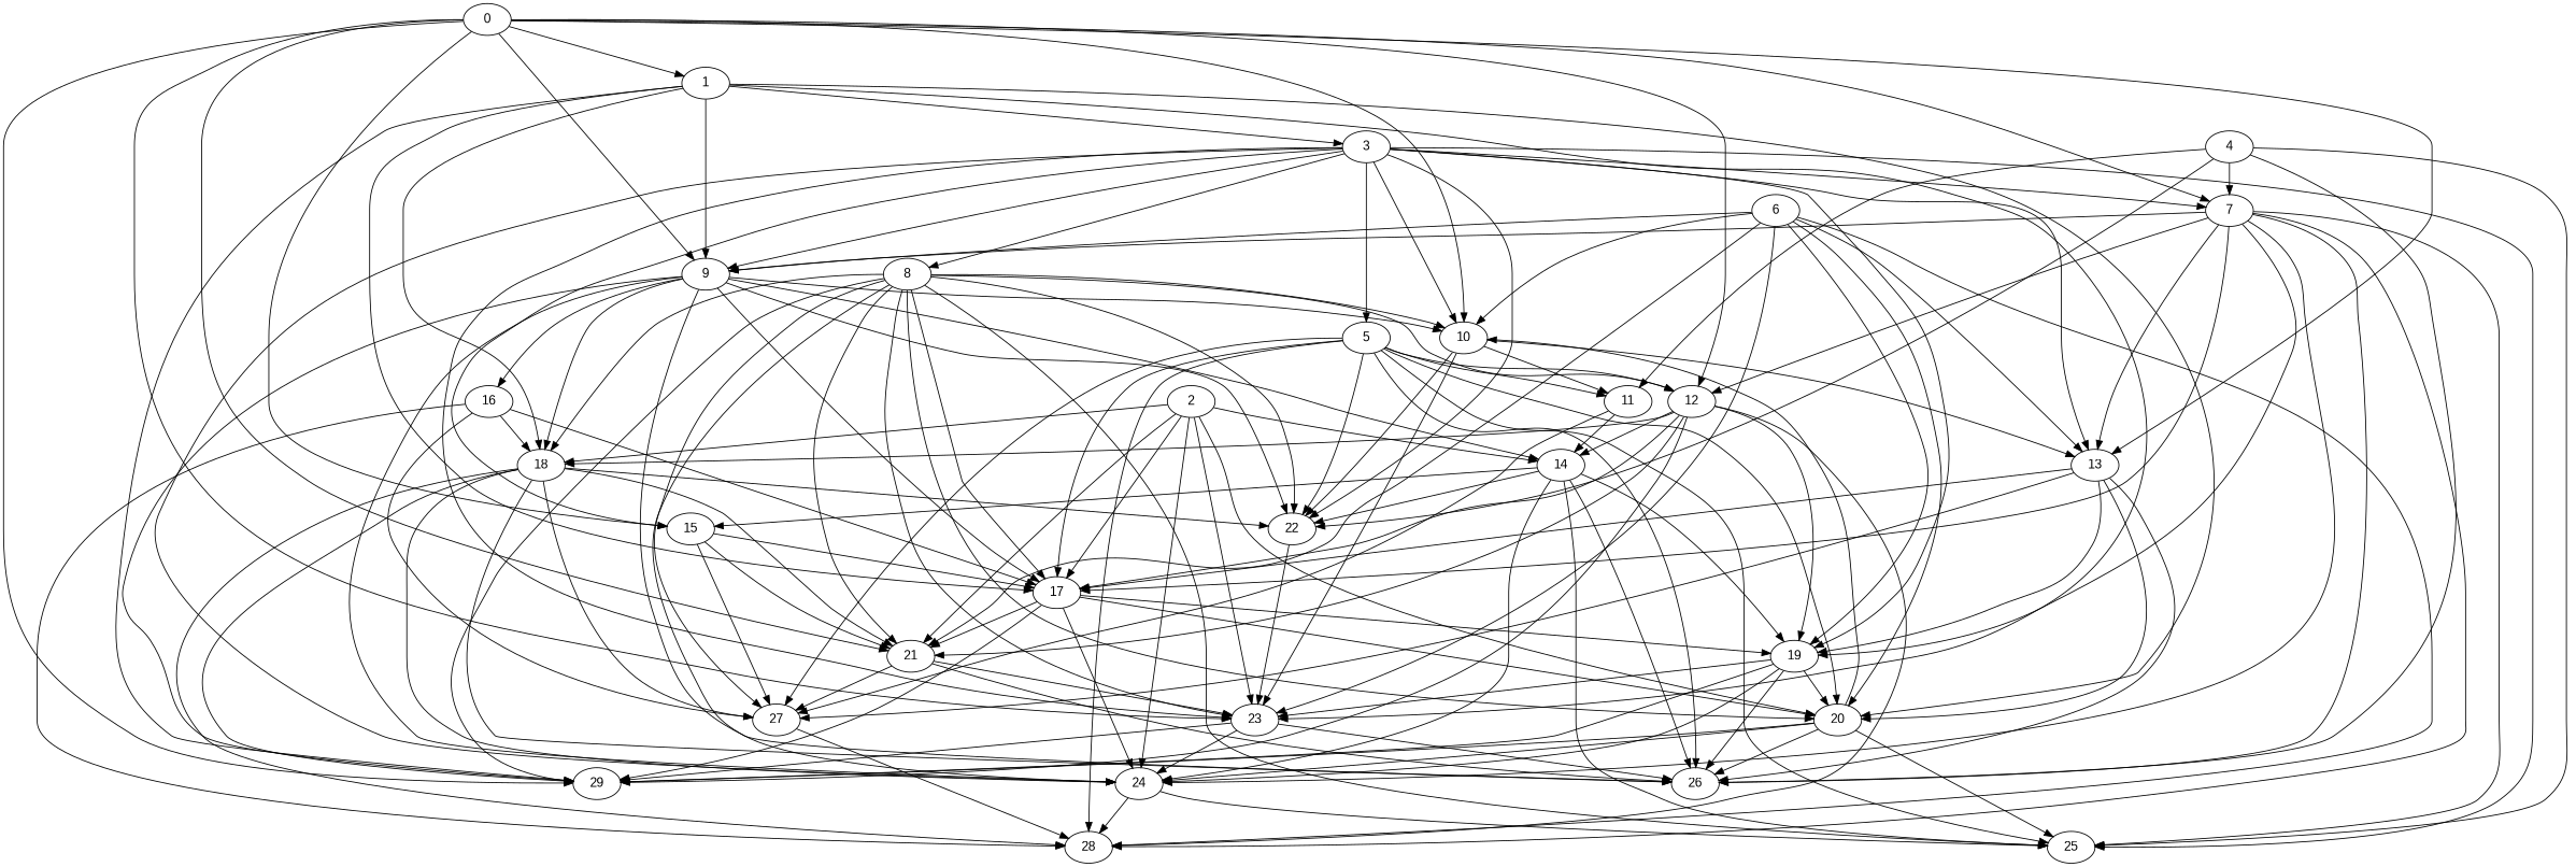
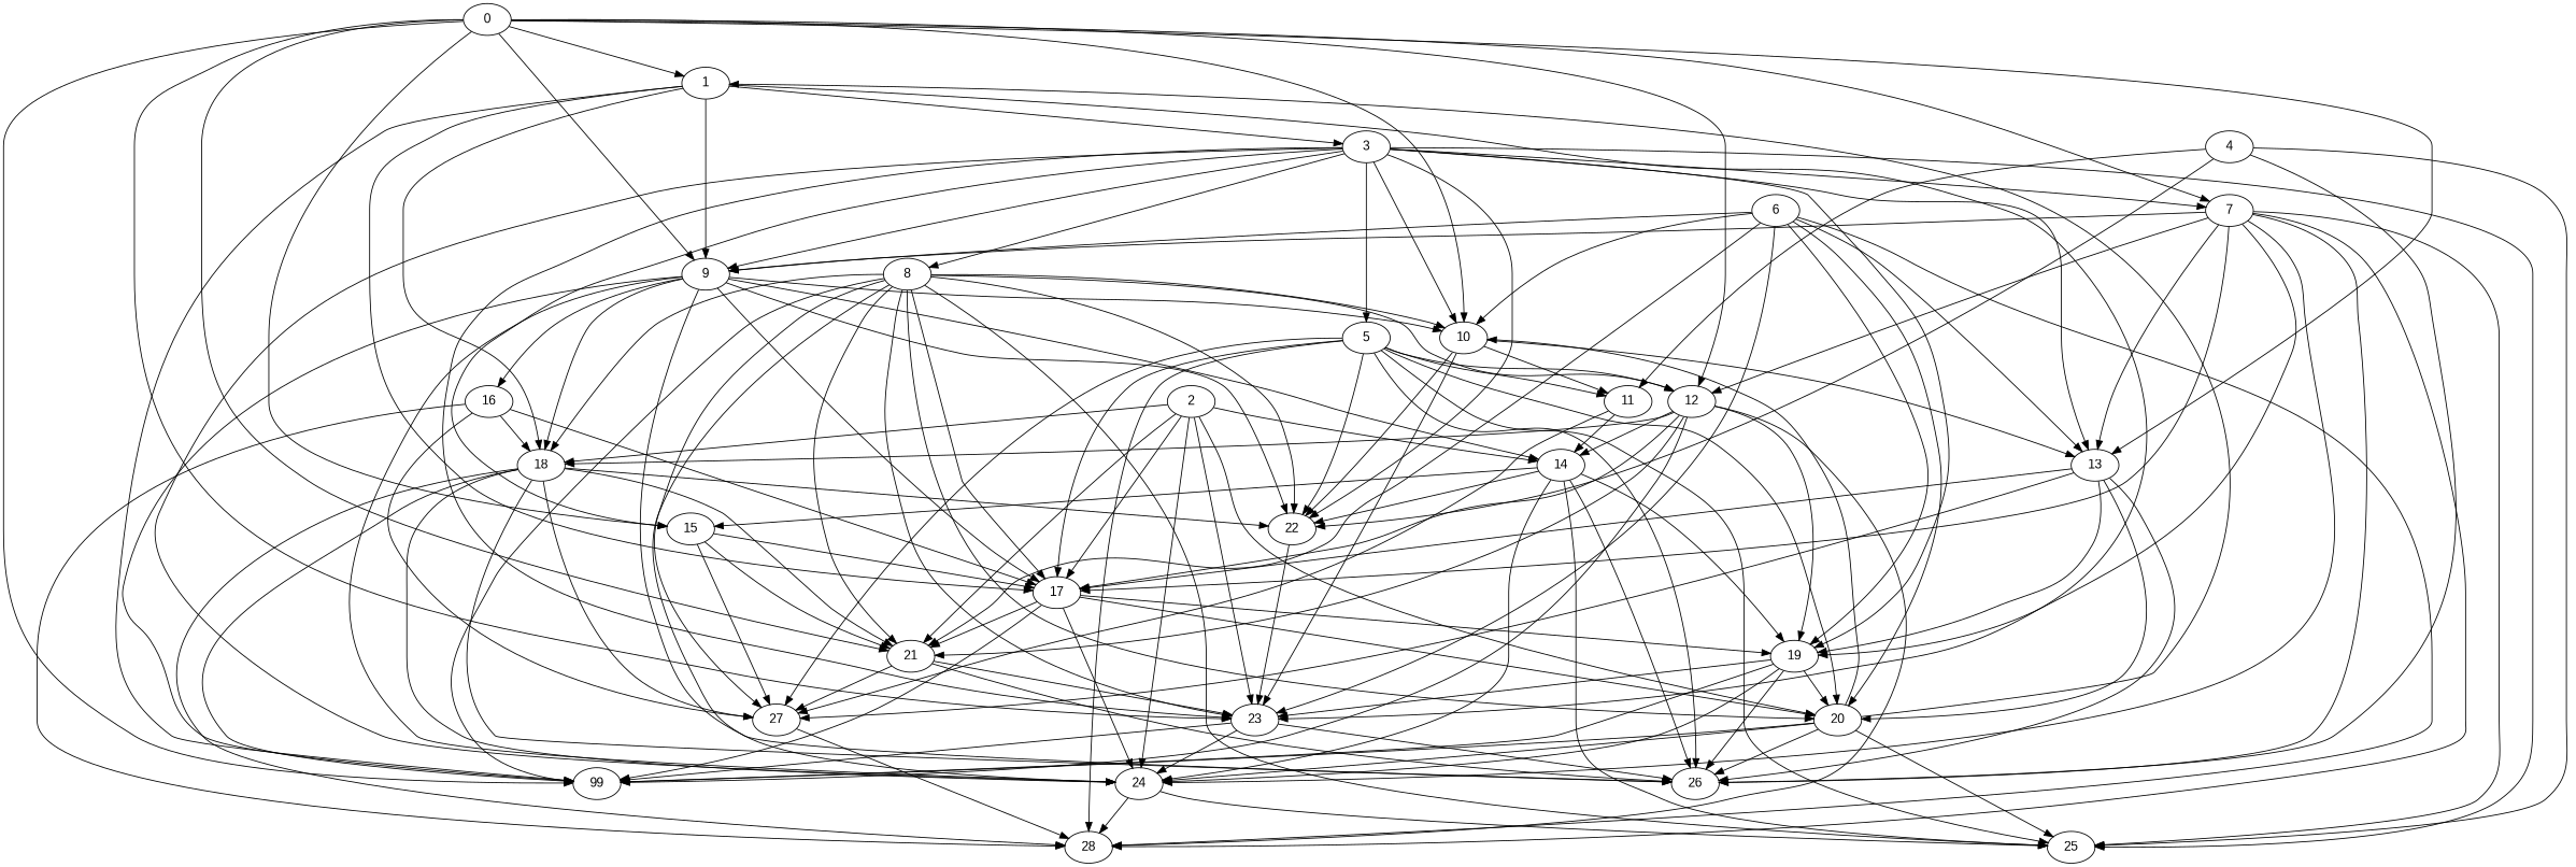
  digraph {
    "Duplicate states"=0
    GraphType=Random
    "Max states in OPEN"=0
    Modes="120000ms; topo-ordered tasks, ; Pruning: task equivalence, fixed order ready list, ; F-value: ; Optimisation: best schedule length (SL) optimisation on equal, "
    NumberOfTasks=30
    "Pruned using list schedule length"=2339
    "States removed from OPEN"=0
    TargetSystem="Homogeneous-4"
    "Time to schedule (ms)"=229
    "Total idle time"=841
    "Total schedule length"=540
    "Total sequential time"=919
    "Total states created"=5116
    fontname="Liberation Sans"
    node [Processor=2 "Start time"=0 Weight=13 fontname="Liberation Sans"]
    edge [Weight=2 fontname="Liberation Sans"]
    0 ["Finish time"=13 Processor=0]
    1 ["Finish time"=32 Processor=0 "Start time"=13 Weight=19]
    7 ["Finish time"=111 Processor=3 "Start time"=98]
    9 ["Finish time"=138 "Start time"=119 Weight=19]
    10 ["Finish time"=170 "Start time"=138 Weight=32]
    12 ["Finish time"=166 Processor=0 "Start time"=153]
    13 ["Finish time"=217 Processor=1 "Start time"=172 Weight=45]
    15 ["Finish time"=234 "Start time"=202 Weight=32]
    21 ["Finish time"=300 Processor=3 "Start time"=287]
    23 ["Finish time"=438 "Start time"=381 Weight=57]
-   29 ["Finish time"=482 Processor=3 "Start time"=444 Weight=38]
+   29 ["Finish time"=482 Processor=3 "Start time"=444 Weight=38 label=99]
    3 ["Finish time"=96 Processor=0 "Start time"=32 Weight=64]
    17 ["Finish time"=279 "Start time"=234 Weight=45]
    20 ["Finish time"=349 "Start time"=311 Weight=38]
    18 ["Finish time"=200 Processor=3 "Start time"=175 Weight=25]
    19 ["Finish time"=311 "Start time"=279 Weight=32]
    24 ["Finish time"=502 "Start time"=438 Weight=64]
    25 ["Finish time"=540 "Start time"=502 Weight=38]
    26 ["Finish time"=533 Processor=3 "Start time"=482 Weight=51]
    28 ["Finish time"=521 Processor=1 "Start time"=508]
    22 ["Finish time"=381 "Start time"=349 Weight=32]
    14 ["Finish time"=202 "Start time"=189]
    16 ["Finish time"=159 Processor=3 "Start time"=140 Weight=19]
    11 ["Finish time"=189 "Start time"=170 Weight=19]
    27 ["Finish time"=319 Processor=3 "Start time"=300 Weight=19]
    8 ["Finish time"=128 Processor=0 "Start time"=96 Weight=32]
    5 ["Finish time"=153 Processor=0 "Start time"=128 Weight=25]
    6 ["Finish time"=112 "Start time"=99]
    4 ["Finish time"=83 Processor=1 "Start time"=38 Weight=45]
    2 ["Finish time"=38 Processor=1 Weight=38]
    0 -> 1 [Weight=5]
    0 -> 7 [Weight=4]
    0 -> 9 [Weight=5]
    0 -> 10 [Weight=4]
    0 -> 12 [Weight=9]
    0 -> 13 [Weight=9]
    0 -> 15 [Weight=3]
    0 -> 21
    0 -> 23 [Weight=3]
    0 -> 29 [Weight=5]
    1 -> 9 [Weight=5]
    1 -> 23 [Weight=5]
    1 -> 29 [Weight=9]
    1 -> 3 [Weight=8]
    1 -> 17 [Weight=3]
-   1 -> 20 [Weight=8]
+   20 -> 1 [Weight=8]
    1 -> 18 [Weight=4]
    7 -> 9 [Weight=8]
    7 -> 12 [Weight=6]
    7 -> 13
    7 -> 17 [Weight=8]
    7 -> 19 [Weight=5]
    7 -> 24 [Weight=6]
    7 -> 25 [Weight=7]
    7 -> 26 [Weight=10]
    7 -> 28 [Weight=7]
    9 -> 10 [Weight=8]
    9 -> 29 [Weight=6]
    9 -> 17 [Weight=7]
    9 -> 18 [Weight=6]
    9 -> 24 [Weight=7]
    9 -> 26 [Weight=7]
    9 -> 22 [Weight=7]
    9 -> 14 [Weight=9]
    9 -> 16
    10 -> 13
    10 -> 23 [Weight=8]
    10 -> 22 [Weight=5]
    10 -> 11 [Weight=10]
    12 -> 21 [Weight=8]
    12 -> 29 [Weight=6]
    12 -> 17 [Weight=9]
    12 -> 18 [Weight=9]
    12 -> 19 [Weight=4]
    12 -> 28 [Weight=10]
    12 -> 14 [Weight=6]
    13 -> 17 [Weight=5]
    13 -> 20 [Weight=10]
    13 -> 19 [Weight=6]
    13 -> 26 [Weight=6]
    13 -> 27 [Weight=8]
    15 -> 21
    15 -> 17 [Weight=10]
    15 -> 27 [Weight=8]
    21 -> 23 [Weight=5]
    21 -> 26 [Weight=9]
    21 -> 27 [Weight=4]
    23 -> 29 [Weight=6]
    23 -> 24 [Weight=5]
    23 -> 26 [Weight=8]
    3 -> 7
    3 -> 9 [Weight=9]
    3 -> 10 [Weight=8]
    3 -> 13 [Weight=9]
    3 -> 15 [Weight=5]
    3 -> 23 [Weight=5]
    3 -> 19 [Weight=5]
    3 -> 24
    3 -> 25 [Weight=9]
    3 -> 22 [Weight=4]
    3 -> 8 [Weight=4]
    3 -> 5 [Weight=5]
    17 -> 21 [Weight=8]
    17 -> 29 [Weight=5]
    17 -> 20 [Weight=7]
    17 -> 19 [Weight=10]
    17 -> 24 [Weight=10]
    20 -> 10
    20 -> 29 [Weight=8]
    20 -> 24
    20 -> 25 [Weight=6]
    20 -> 26 [Weight=8]
    18 -> 21
    18 -> 29 [Weight=8]
    18 -> 24 [Weight=7]
    18 -> 26 [Weight=8]
    18 -> 28
    18 -> 22 [Weight=10]
    18 -> 27 [Weight=9]
    19 -> 23 [Weight=7]
    19 -> 29 [Weight=9]
    19 -> 20 [Weight=4]
    19 -> 24 [Weight=8]
    19 -> 26 [Weight=3]
    24 -> 25 [Weight=3]
    24 -> 28 [Weight=6]
    22 -> 23 [Weight=4]
    14 -> 15 [Weight=7]
    14 -> 19 [Weight=3]
    14 -> 24 [Weight=8]
    14 -> 25
    14 -> 26 [Weight=7]
    14 -> 22 [Weight=5]
    16 -> 17 [Weight=10]
    16 -> 18 [Weight=4]
    16 -> 28
    16 -> 27 [Weight=6]
    11 -> 14 [Weight=5]
    11 -> 27 [Weight=8]
    27 -> 28 [Weight=6]
    8 -> 10 [Weight=7]
    8 -> 12 [Weight=7]
    8 -> 21 [Weight=6]
    8 -> 23 [Weight=3]
    8 -> 29 [Weight=10]
    8 -> 17 [Weight=6]
    8 -> 20
    8 -> 18
    8 -> 24
    8 -> 25 [Weight=9]
    8 -> 22 [Weight=6]
    8 -> 27 [Weight=9]
    5 -> 12 [Weight=5]
    5 -> 17 [Weight=3]
    5 -> 20
    5 -> 25
    5 -> 26 [Weight=7]
    5 -> 28
    5 -> 22 [Weight=4]
    5 -> 11 [Weight=9]
    5 -> 27 [Weight=7]
    6 -> 9 [Weight=9]
    6 -> 10 [Weight=9]
    6 -> 13
    6 -> 21 [Weight=10]
    6 -> 23 [Weight=5]
    6 -> 20 [Weight=9]
    6 -> 19 [Weight=8]
    6 -> 28 [Weight=3]
-   4 -> 7 [Weight=4]
    4 -> 25 [Weight=7]
    4 -> 26 [Weight=4]
    4 -> 22 [Weight=6]
    4 -> 11 [Weight=7]
    2 -> 21 [Weight=9]
    2 -> 23 [Weight=3]
    2 -> 17 [Weight=10]
    2 -> 20 [Weight=3]
    2 -> 18
    2 -> 24 [Weight=9]
    2 -> 14 [Weight=7]
  }
